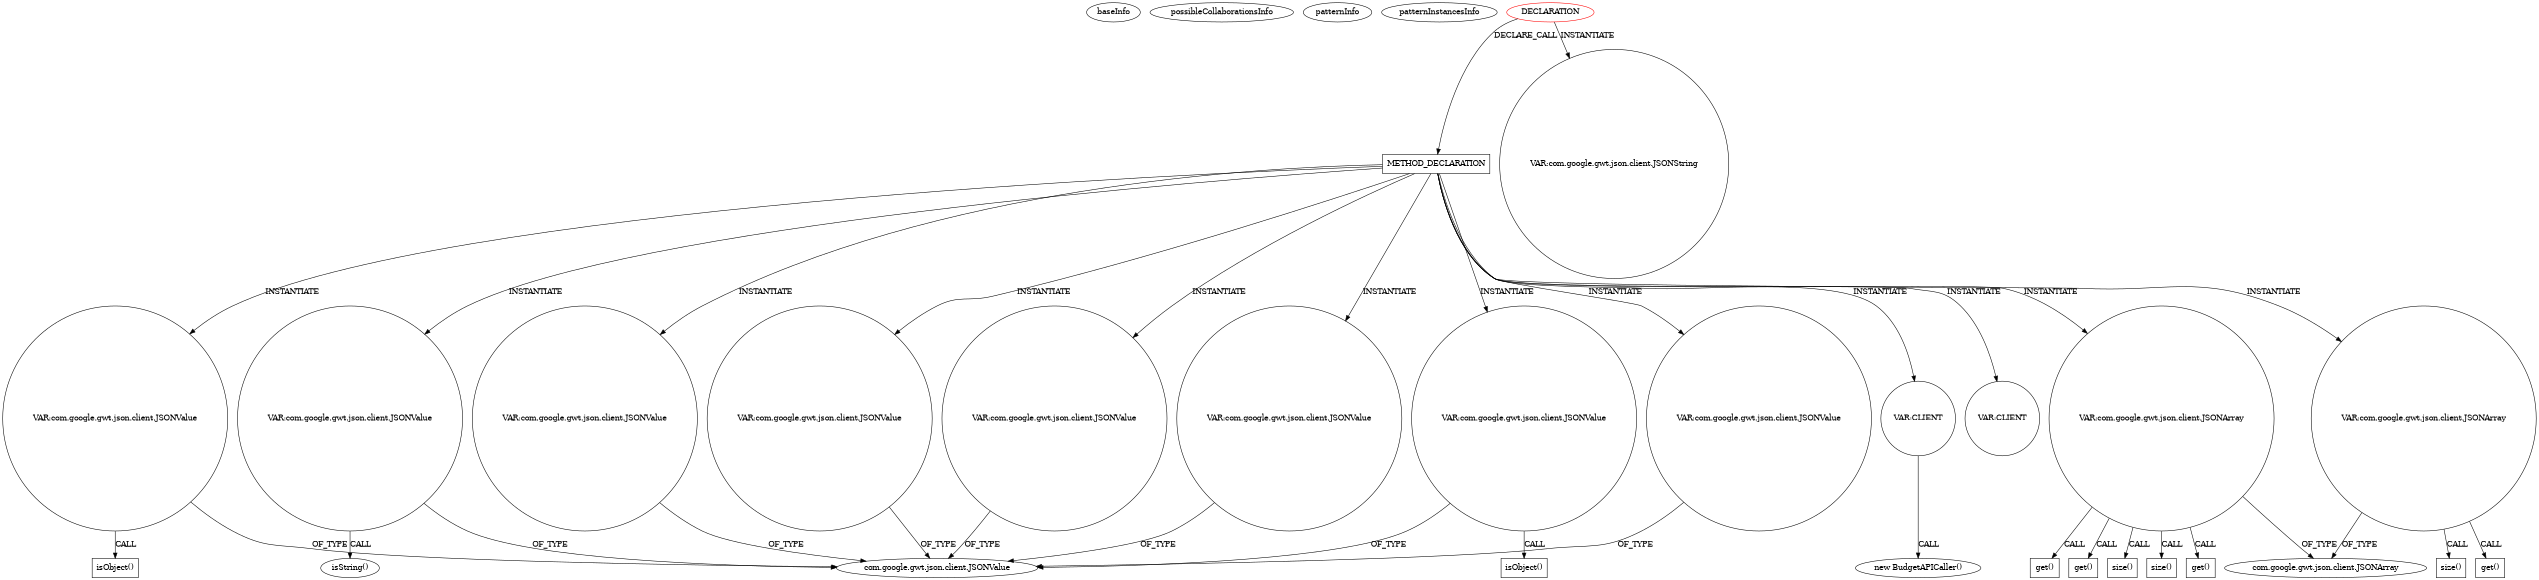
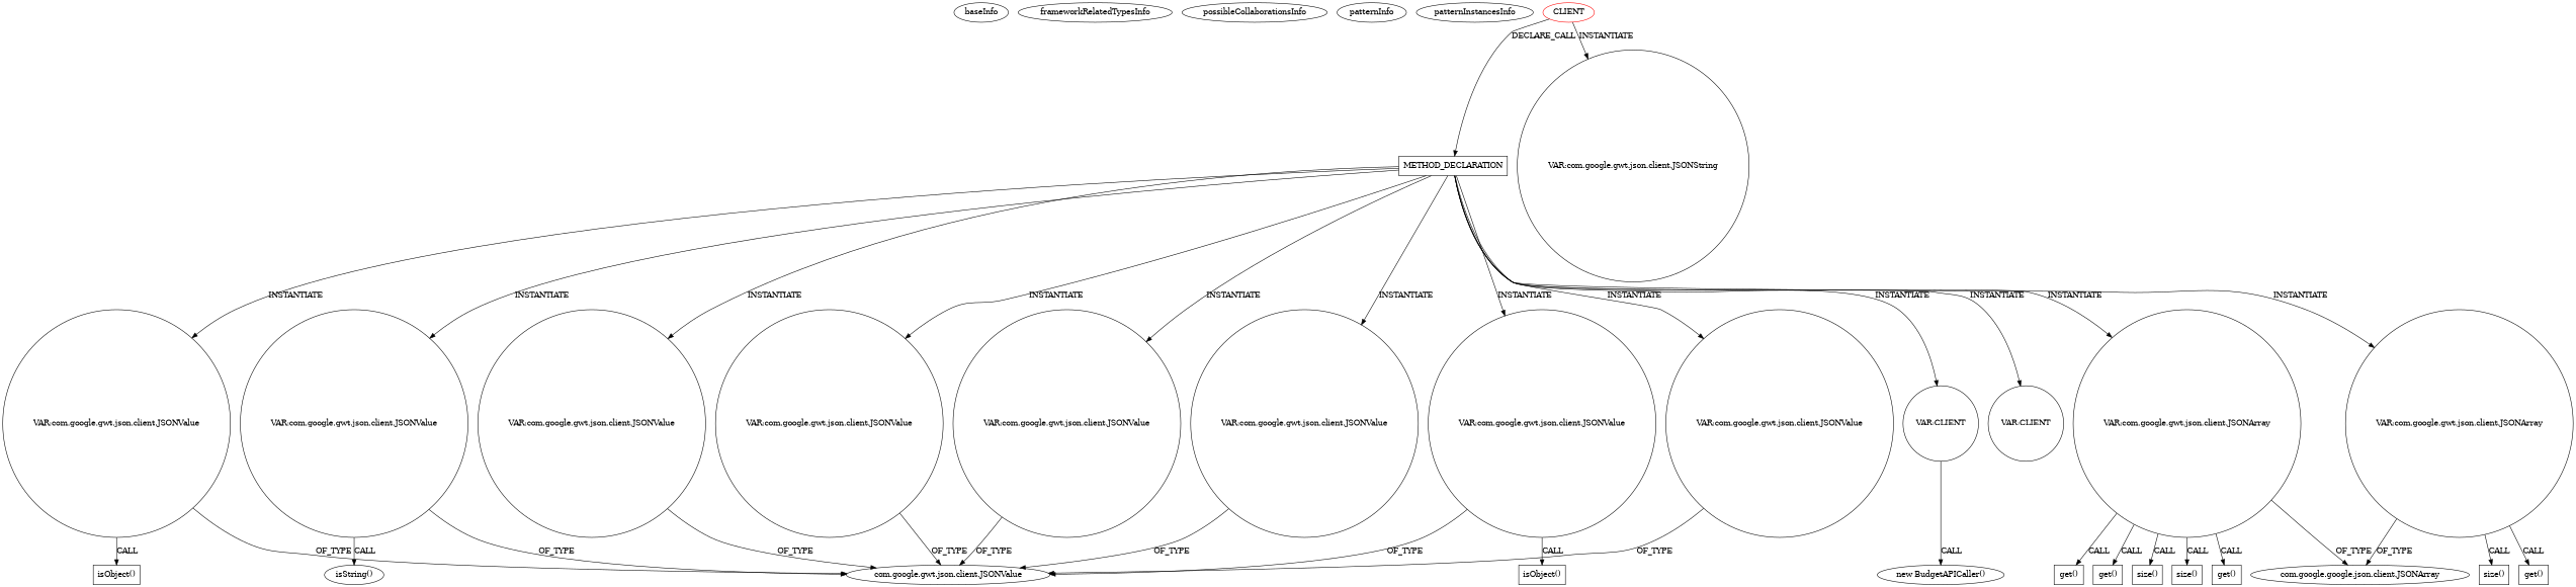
  digraph {
    node [isFrameworkType=false vertexType=VARIABLE_EXPRESION shape=circle]
    baseInfo [category=pattern graphId=1392 isAnonymous=false possibleRelation=false isFrameworkType="" vertexType="" shape=""]
+   frameworkRelatedTypesInfo [isFrameworkType="" vertexType="" shape=""]
    possibleCollaborationsInfo [isFrameworkType="" vertexType="" shape=""]
    patternInfo [frequency=2.0 patternRootClient=0 isFrameworkType="" vertexType="" shape=""]
    patternInstancesInfo [0="daonb-obudget~/daonb-obudget/obudget-master/src/client/src/org/obudget/client/Application.java~Application~1154" 1="daonb-obudget~/daonb-obudget/obudget-master/src/client/src/org/obudget/client/BudgetSuggestionOracle.java~BudgetSuggestionOracle~1160" isFrameworkType="" vertexType="" shape=""]
    n6 [label="com.google.gwt.json.client.JSONValue" vertexType=FRAMEWORK_CLASS_TYPE shape=""]
    n7 [label="VAR:com.google.gwt.json.client.JSONValue"]
    n8 [label="VAR:com.google.gwt.json.client.JSONValue"]
    n9 [label="isObject()" shape=box vertexType=INSIDE_CALL]
    n10 [label="VAR:com.google.gwt.json.client.JSONValue"]
    n11 [label="isString()" shape=ellipse vertexType=INSIDE_CALL]
    n12 [label="VAR:com.google.gwt.json.client.JSONValue"]
    n13 [label="VAR:com.google.gwt.json.client.JSONValue"]
    n14 [label="VAR:com.google.gwt.json.client.JSONValue"]
    n15 [label="VAR:com.google.gwt.json.client.JSONValue"]
    n16 [label="isObject()" shape=box vertexType=INSIDE_CALL]
    n17 [label="VAR:com.google.gwt.json.client.JSONValue"]
    n18 [label=METHOD_DECLARATION shape=box vertexType=CLIENT_METHOD_DECLARATION]
    n19 [label="VAR:CLIENT"]
    n20 [label="VAR:CLIENT"]
    n21 [label="VAR:com.google.gwt.json.client.JSONArray"]
    n22 [label="VAR:com.google.gwt.json.client.JSONArray"]
    n23 [label="new BudgetAPICaller()" vertexType=CONSTRUCTOR_CALL shape=""]
    n24 [label="size()" shape=box vertexType=INSIDE_CALL]
    n25 [label="size()" shape=box vertexType=INSIDE_CALL]
-   n26 [label="com.google.gwt.json.client.JSONArray" vertexType=FRAMEWORK_CLASS_TYPE shape=""]
+   n26 [label="com.google.google.json.client.JSONArray" vertexType=FRAMEWORK_CLASS_TYPE shape=""]
    n27 [label="get()" shape=box vertexType=INSIDE_CALL]
    n28 [label="get()" shape=box vertexType=INSIDE_CALL]
    n29 [label="get()" shape=box vertexType=INSIDE_CALL]
    n30 [label="size()" shape=box vertexType=INSIDE_CALL]
    n31 [label="get()" shape=box vertexType=INSIDE_CALL]
    n32 [label="VAR:com.google.gwt.json.client.JSONString"]
-   n33 [color=red label=DECLARATION vertexType=ROOT_CLIENT_CLASS_DECLARATION shape=""]
+   n33 [color=red label=CLIENT vertexType=ROOT_CLIENT_CLASS_DECLARATION shape=""]
    n7 -> n6 [label=OF_TYPE]
    n8 -> n6 [label=OF_TYPE]
    n8 -> n9 [label=CALL]
    n10 -> n6 [label=OF_TYPE]
    n10 -> n11 [label=CALL]
    n12 -> n6 [label=OF_TYPE]
    n13 -> n6 [label=OF_TYPE]
    n14 -> n6 [label=OF_TYPE]
    n15 -> n6 [label=OF_TYPE]
    n15 -> n16 [label=CALL]
    n17 -> n6 [label=OF_TYPE]
    n18 -> n7 [label=INSTANTIATE]
    n18 -> n8 [label=INSTANTIATE]
    n18 -> n10 [label=INSTANTIATE]
    n18 -> n12 [label=INSTANTIATE]
    n18 -> n13 [label=INSTANTIATE]
    n18 -> n14 [label=INSTANTIATE]
    n18 -> n15 [label=INSTANTIATE]
    n18 -> n17 [label=INSTANTIATE]
    n18 -> n19 [label=INSTANTIATE]
    n18 -> n20 [label=INSTANTIATE]
    n18 -> n21 [label=INSTANTIATE]
    n18 -> n22 [label=INSTANTIATE]
    n19 -> n23 [label=CALL]
    n21 -> n24 [label=CALL]
    n21 -> n25 [label=CALL]
    n21 -> n26 [label=OF_TYPE]
    n21 -> n27 [label=CALL]
    n21 -> n28 [label=CALL]
    n21 -> n29 [label=CALL]
    n22 -> n26 [label=OF_TYPE]
    n22 -> n30 [label=CALL]
    n22 -> n31 [label=CALL]
    n33 -> n18 [label=DECLARE_CALL]
    n33 -> n32 [label=INSTANTIATE]
  }
